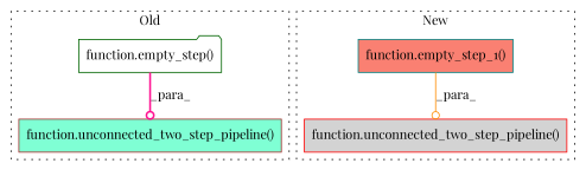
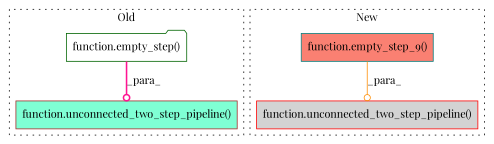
  digraph {
    fontname="Playfair Display"
    node [a=75 shape=box style=filled fontname="Playfair Display"]
    edge [arrowhead=odot fontname="Playfair Display"]
    n1 [l=12 label="function.empty_step()" s=2457 shape=folder fillcolor=white color=darkgreen]
    n2 [l="30,1" label="function.unconnected_two_step_pipeline()" s="2413,2483" fillcolor=aquamarine color=brown]
-   n3 [l=14 label="function.empty_step_1()" s=2823 fillcolor=salmon color=teal]
+   n3 [l=14 label="function.empty_step_9()" s=2823 fillcolor=salmon color=teal]
    n4 [l="43,10" label="function.unconnected_two_step_pipeline()" s="2780,2869" fillcolor=lightgrey color=red]
    subgraph cluster_1 {
      label=Old
      style=dotted
      n1
      n2
    }
    subgraph cluster_2 {
      label=New
      style=dotted
      n3
      n4
    }
    n1 -> n2 [label=_para_ color=deeppink style=bold]
    n3 -> n4 [label=_para_ color=darkorange style=solid]
  }
